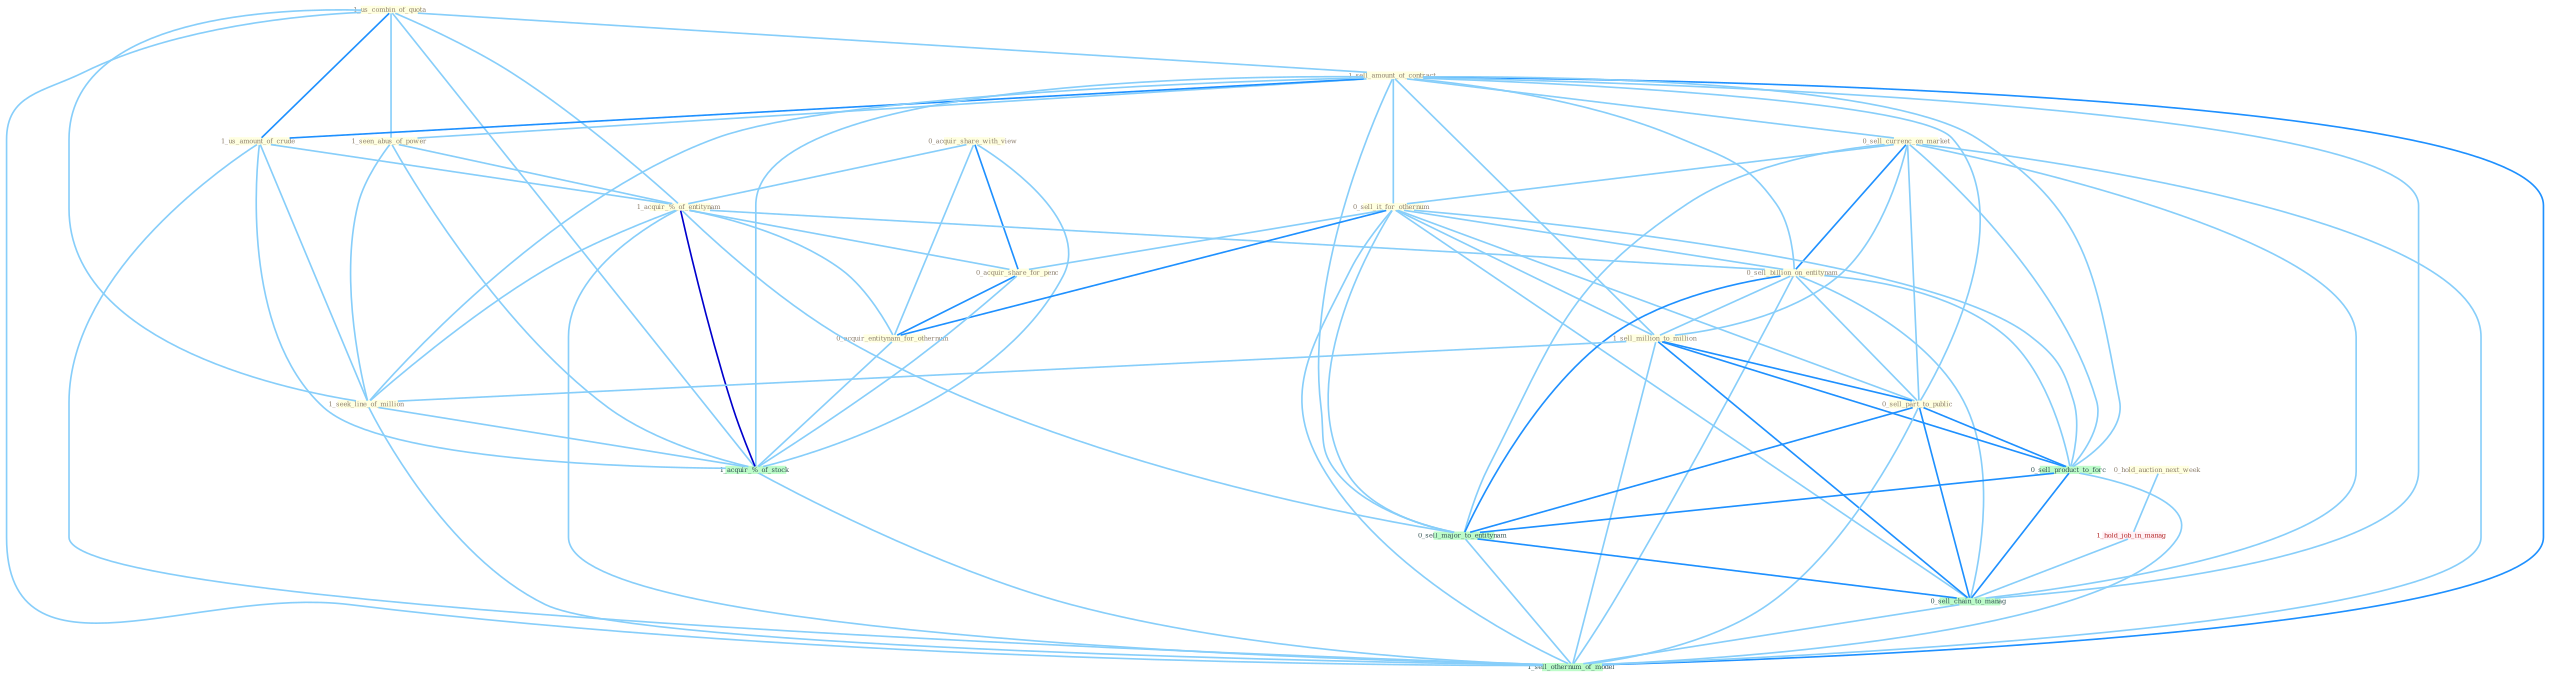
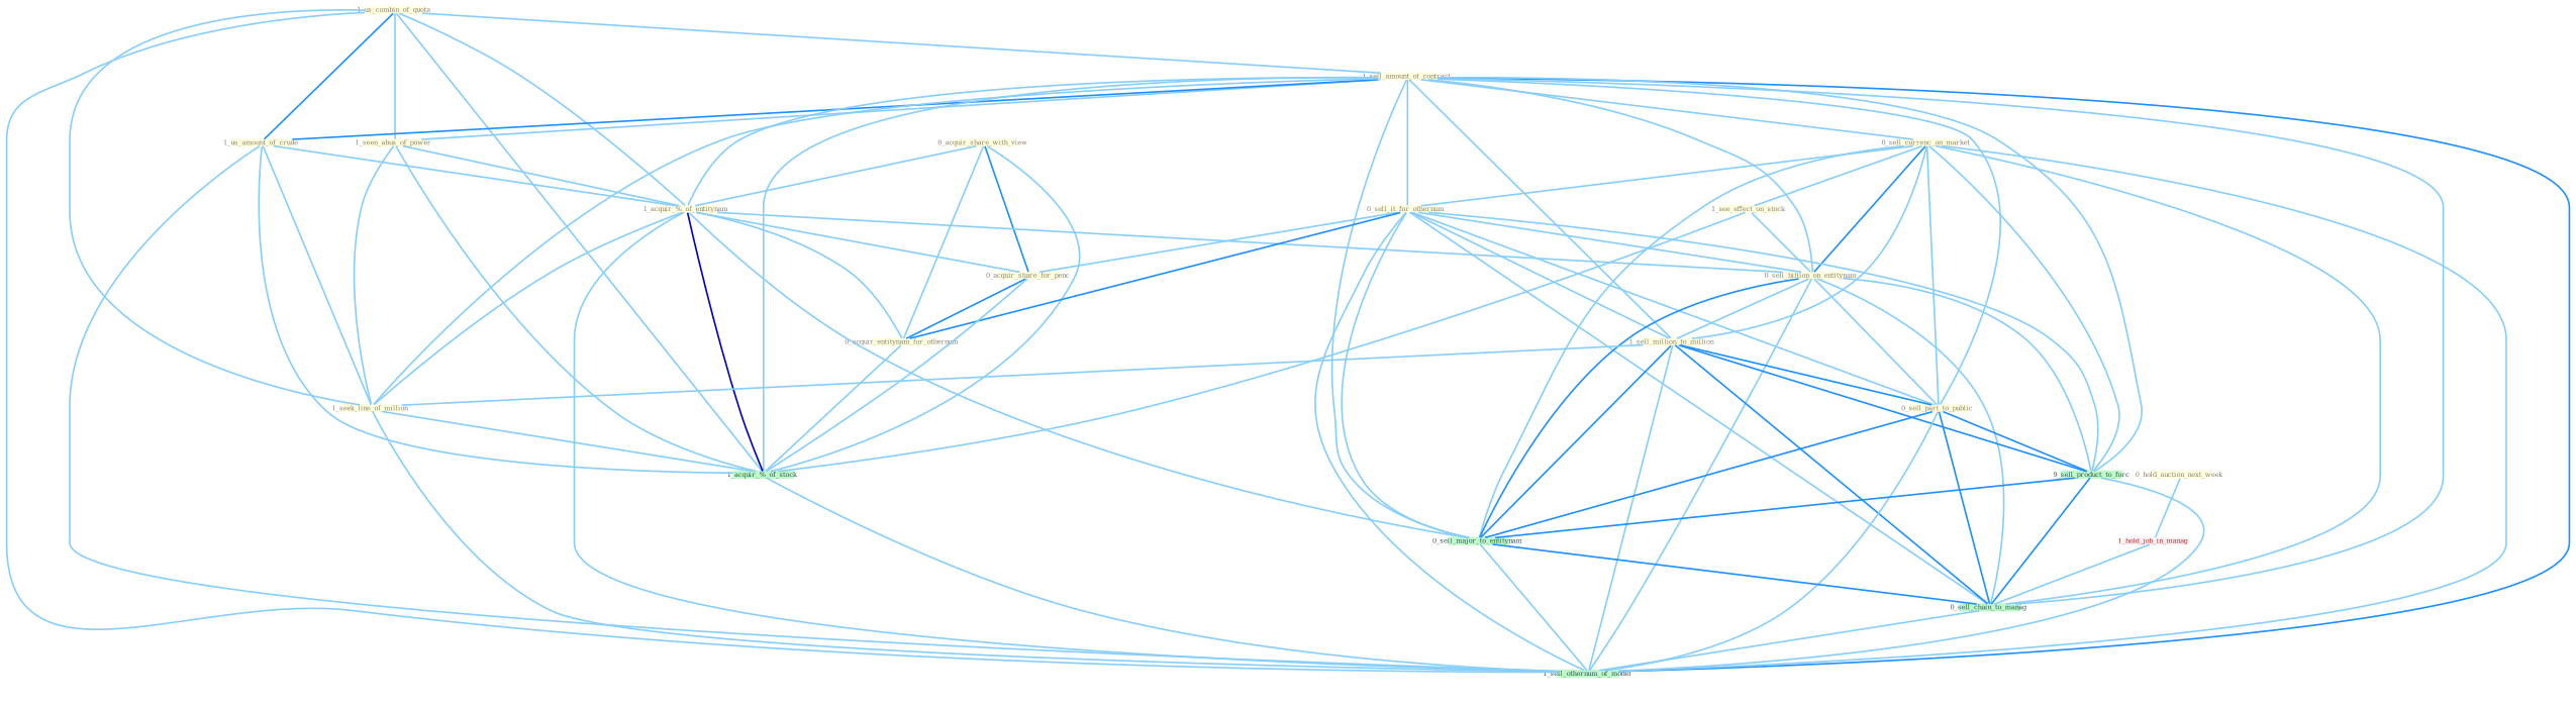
  graph {
    node [color="#ffffe0" fixedsize=true fontcolor="#8b7d6b" fontsize=4 shape=polygon style=filled]
    edge [color="#87cefa" w=1]
    "0_acquir_share_with_view " [height=.06 width=.5]
    "0_hold_auction_next_week " [height=.06 width=.5]
    "1_us_combin_of_quota " [height=.06 width=.5]
    "1_sell_amount_of_contract " [height=.06 width=.5]
    "1_seen_abus_of_power " [height=.06 width=.5]
    "1_us_amount_of_crude " [height=.06 width=.5]
    "0_sell_currenc_on_market " [height=.06 width=.5]
+   "1_see_effect_on_stock " [height=.06 width=.5]
    "1_acquir_%_of_entitynam " [height=.06 width=.5]
    "0_sell_it_for_othernum " [height=.06 width=.5]
    "0_sell_billion_on_entitynam " [height=.06 width=.5]
    "0_acquir_share_for_penc " [height=.06 width=.5]
    "1_sell_million_to_million " [height=.06 width=.5]
    "1_seek_line_of_million " [height=.06 width=.5]
    "0_acquir_entitynam_for_othernum " [height=.06 width=.5]
    "0_sell_part_to_public " [height=.06 width=.5]
    "1_hold_job_in_manag " [color="#fff0f5" fontcolor="#b22222" height=.06 width=.5]
    "1_acquir_%_of_stock " [color="#BDFCC9" fontcolor="#2f4f4f" height=.06 width=.5]
    "1_sell_othernum_of_model " [color="#BDFCC9" fontcolor="#2f4f4f" height=.06 width=.5]
-   "0_sell_product_to_forc " [color="#BDFCC9" fontcolor="#2f4f4f" height=.06 width=.5]
+   "0_sell_product_to_forc " [color="#BDFCC9" fontcolor="#2f4f4f" height=.06 width=.5 label="9_sell_product_to_forc"]
    "0_sell_major_to_entitynam " [color="#BDFCC9" fontcolor="#2f4f4f" height=.06 width=.5]
    "0_sell_chain_to_manag " [color="#BDFCC9" fontcolor="#2f4f4f" height=.06 width=.5]
    subgraph sub_1 {
      "0_acquir_share_with_view "
      "0_hold_auction_next_week "
      "1_us_combin_of_quota "
      "1_sell_amount_of_contract "
      "1_seen_abus_of_power "
      "1_us_amount_of_crude "
      "0_sell_currenc_on_market "
+     "1_see_effect_on_stock "
      "1_acquir_%_of_entitynam "
      "0_sell_it_for_othernum "
      "0_sell_billion_on_entitynam "
      "0_acquir_share_for_penc "
      "1_sell_million_to_million "
      "1_seek_line_of_million "
      "0_acquir_entitynam_for_othernum "
      "0_sell_part_to_public "
    }
    subgraph sub_2 {
      "1_hold_job_in_manag "
    }
    "0_acquir_share_with_view " -- "1_acquir_%_of_entitynam "
    "0_acquir_share_with_view " -- "0_acquir_share_for_penc " [color="#1e90ff" w=2]
    "0_acquir_share_with_view " -- "0_acquir_entitynam_for_othernum "
    "0_acquir_share_with_view " -- "1_acquir_%_of_stock "
    "0_hold_auction_next_week " -- "1_hold_job_in_manag "
    "1_us_combin_of_quota " -- "1_sell_amount_of_contract "
    "1_us_combin_of_quota " -- "1_seen_abus_of_power "
    "1_us_combin_of_quota " -- "1_us_amount_of_crude " [color="#1e90ff" w=2]
    "1_us_combin_of_quota " -- "1_acquir_%_of_entitynam "
    "1_us_combin_of_quota " -- "1_seek_line_of_million "
    "1_us_combin_of_quota " -- "1_acquir_%_of_stock "
    "1_us_combin_of_quota " -- "1_sell_othernum_of_model "
    "1_sell_amount_of_contract " -- "1_seen_abus_of_power "
    "1_sell_amount_of_contract " -- "1_us_amount_of_crude " [color="#1e90ff" w=2]
    "1_sell_amount_of_contract " -- "0_sell_currenc_on_market "
+   "1_sell_amount_of_contract " -- "1_acquir_%_of_entitynam "
    "1_sell_amount_of_contract " -- "0_sell_it_for_othernum "
    "1_sell_amount_of_contract " -- "0_sell_billion_on_entitynam "
    "1_sell_amount_of_contract " -- "1_sell_million_to_million "
    "1_sell_amount_of_contract " -- "1_seek_line_of_million "
    "1_sell_amount_of_contract " -- "0_sell_part_to_public "
    "1_sell_amount_of_contract " -- "1_acquir_%_of_stock "
    "1_sell_amount_of_contract " -- "1_sell_othernum_of_model " [color="#1e90ff" w=2]
    "1_sell_amount_of_contract " -- "0_sell_product_to_forc "
    "1_sell_amount_of_contract " -- "0_sell_major_to_entitynam "
    "1_sell_amount_of_contract " -- "0_sell_chain_to_manag "
    "1_seen_abus_of_power " -- "1_acquir_%_of_entitynam "
    "1_seen_abus_of_power " -- "1_seek_line_of_million "
    "1_seen_abus_of_power " -- "1_acquir_%_of_stock "
    "1_us_amount_of_crude " -- "1_acquir_%_of_entitynam "
    "1_us_amount_of_crude " -- "1_seek_line_of_million "
    "1_us_amount_of_crude " -- "1_acquir_%_of_stock "
    "1_us_amount_of_crude " -- "1_sell_othernum_of_model "
+   "0_sell_currenc_on_market " -- "1_see_effect_on_stock "
    "0_sell_currenc_on_market " -- "0_sell_it_for_othernum "
    "0_sell_currenc_on_market " -- "0_sell_billion_on_entitynam " [color="#1e90ff" w=2]
    "0_sell_currenc_on_market " -- "1_sell_million_to_million "
    "0_sell_currenc_on_market " -- "0_sell_part_to_public "
    "0_sell_currenc_on_market " -- "1_sell_othernum_of_model "
    "0_sell_currenc_on_market " -- "0_sell_product_to_forc "
    "0_sell_currenc_on_market " -- "0_sell_major_to_entitynam "
    "0_sell_currenc_on_market " -- "0_sell_chain_to_manag "
+   "1_see_effect_on_stock " -- "0_sell_billion_on_entitynam "
+   "1_see_effect_on_stock " -- "1_acquir_%_of_stock "
    "1_acquir_%_of_entitynam " -- "0_sell_billion_on_entitynam "
    "1_acquir_%_of_entitynam " -- "0_acquir_share_for_penc "
    "1_acquir_%_of_entitynam " -- "1_seek_line_of_million "
    "1_acquir_%_of_entitynam " -- "0_acquir_entitynam_for_othernum "
    "1_acquir_%_of_entitynam " -- "1_acquir_%_of_stock " [color="#0000cd" w=3]
    "1_acquir_%_of_entitynam " -- "1_sell_othernum_of_model "
    "1_acquir_%_of_entitynam " -- "0_sell_major_to_entitynam "
    "0_sell_it_for_othernum " -- "0_sell_billion_on_entitynam "
    "0_sell_it_for_othernum " -- "0_acquir_share_for_penc "
    "0_sell_it_for_othernum " -- "1_sell_million_to_million "
    "0_sell_it_for_othernum " -- "0_acquir_entitynam_for_othernum " [color="#1e90ff" w=2]
    "0_sell_it_for_othernum " -- "0_sell_part_to_public "
    "0_sell_it_for_othernum " -- "1_sell_othernum_of_model "
    "0_sell_it_for_othernum " -- "0_sell_product_to_forc "
    "0_sell_it_for_othernum " -- "0_sell_major_to_entitynam "
    "0_sell_it_for_othernum " -- "0_sell_chain_to_manag "
    "0_sell_billion_on_entitynam " -- "1_sell_million_to_million "
    "0_sell_billion_on_entitynam " -- "0_sell_part_to_public "
    "0_sell_billion_on_entitynam " -- "1_sell_othernum_of_model "
    "0_sell_billion_on_entitynam " -- "0_sell_product_to_forc "
    "0_sell_billion_on_entitynam " -- "0_sell_major_to_entitynam " [color="#1e90ff" w=2]
    "0_sell_billion_on_entitynam " -- "0_sell_chain_to_manag "
    "0_acquir_share_for_penc " -- "0_acquir_entitynam_for_othernum " [color="#1e90ff" w=2]
    "0_acquir_share_for_penc " -- "1_acquir_%_of_stock "
    "1_sell_million_to_million " -- "1_seek_line_of_million "
    "1_sell_million_to_million " -- "0_sell_part_to_public " [color="#1e90ff" w=2]
    "1_sell_million_to_million " -- "1_sell_othernum_of_model "
    "1_sell_million_to_million " -- "0_sell_product_to_forc " [color="#1e90ff" w=2]
+   "1_sell_million_to_million " -- "0_sell_major_to_entitynam " [color="#1e90ff" w=2]
    "1_sell_million_to_million " -- "0_sell_chain_to_manag " [color="#1e90ff" w=2]
    "1_seek_line_of_million " -- "1_acquir_%_of_stock "
    "1_seek_line_of_million " -- "1_sell_othernum_of_model "
    "0_acquir_entitynam_for_othernum " -- "1_acquir_%_of_stock "
    "0_sell_part_to_public " -- "1_sell_othernum_of_model "
    "0_sell_part_to_public " -- "0_sell_product_to_forc " [color="#1e90ff" w=2]
    "0_sell_part_to_public " -- "0_sell_major_to_entitynam " [color="#1e90ff" w=2]
    "0_sell_part_to_public " -- "0_sell_chain_to_manag " [color="#1e90ff" w=2]
    "1_hold_job_in_manag " -- "0_sell_chain_to_manag "
    "1_acquir_%_of_stock " -- "1_sell_othernum_of_model "
    "0_sell_product_to_forc " -- "1_sell_othernum_of_model "
    "0_sell_product_to_forc " -- "0_sell_major_to_entitynam " [color="#1e90ff" w=2]
    "0_sell_product_to_forc " -- "0_sell_chain_to_manag " [color="#1e90ff" w=2]
    "0_sell_major_to_entitynam " -- "1_sell_othernum_of_model "
    "0_sell_major_to_entitynam " -- "0_sell_chain_to_manag " [color="#1e90ff" w=2]
    "0_sell_chain_to_manag " -- "1_sell_othernum_of_model "
  }
